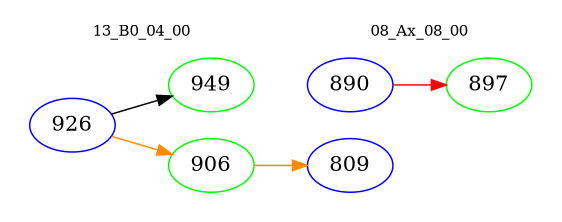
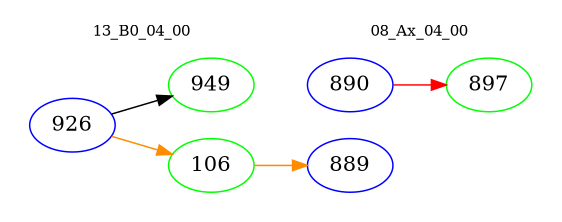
  digraph {
    rankdir=LR
    node [color=blue]
    edge [color=darkorange]
    n1 [label=890]
-   n2 [label=809]
+   n2 [label=889]
    n3 [color=green label=897]
    n4 [label=926]
-   n5 [color=green label=906]
+   n5 [color=green label=106]
    n6 [color=green label=949]
    subgraph cluster_1 {
      color=white
      fontsize=10
-     label="08_Ax_08_00"
+     label="08_Ax_04_00"
      n1
      n2
      n3
    }
    subgraph cluster_2 {
      color=white
      fontsize=10
      label="13_B0_04_00"
      n4
      n5
      n6
    }
    n1 -> n3 [color=red]
    n4 -> n5
    n4 -> n6 [color=black]
    n5 -> n2
  }
